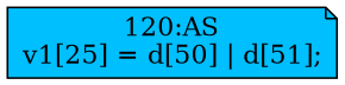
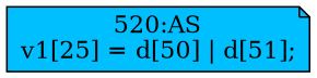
  strict digraph {
-   n1 [ast="<pyverilog.vparser.ast.Assign object at 0x7fee230050d0>" def_var="['v1']" fillcolor=deepskyblue label="120:AS\nv1[25] = d[50] | d[51];" statements="[]" style=filled typ=Assign use_var="['d', 'd']" shape=note]
+   n1 [ast="<pyverilog.vparser.ast.Assign object at 0x7fee230050d0>" def_var="['v1']" fillcolor=deepskyblue label="520:AS\nv1[25] = d[50] | d[51];" statements="[]" style=filled typ=Assign use_var="['d', 'd']" shape=note]
  }
